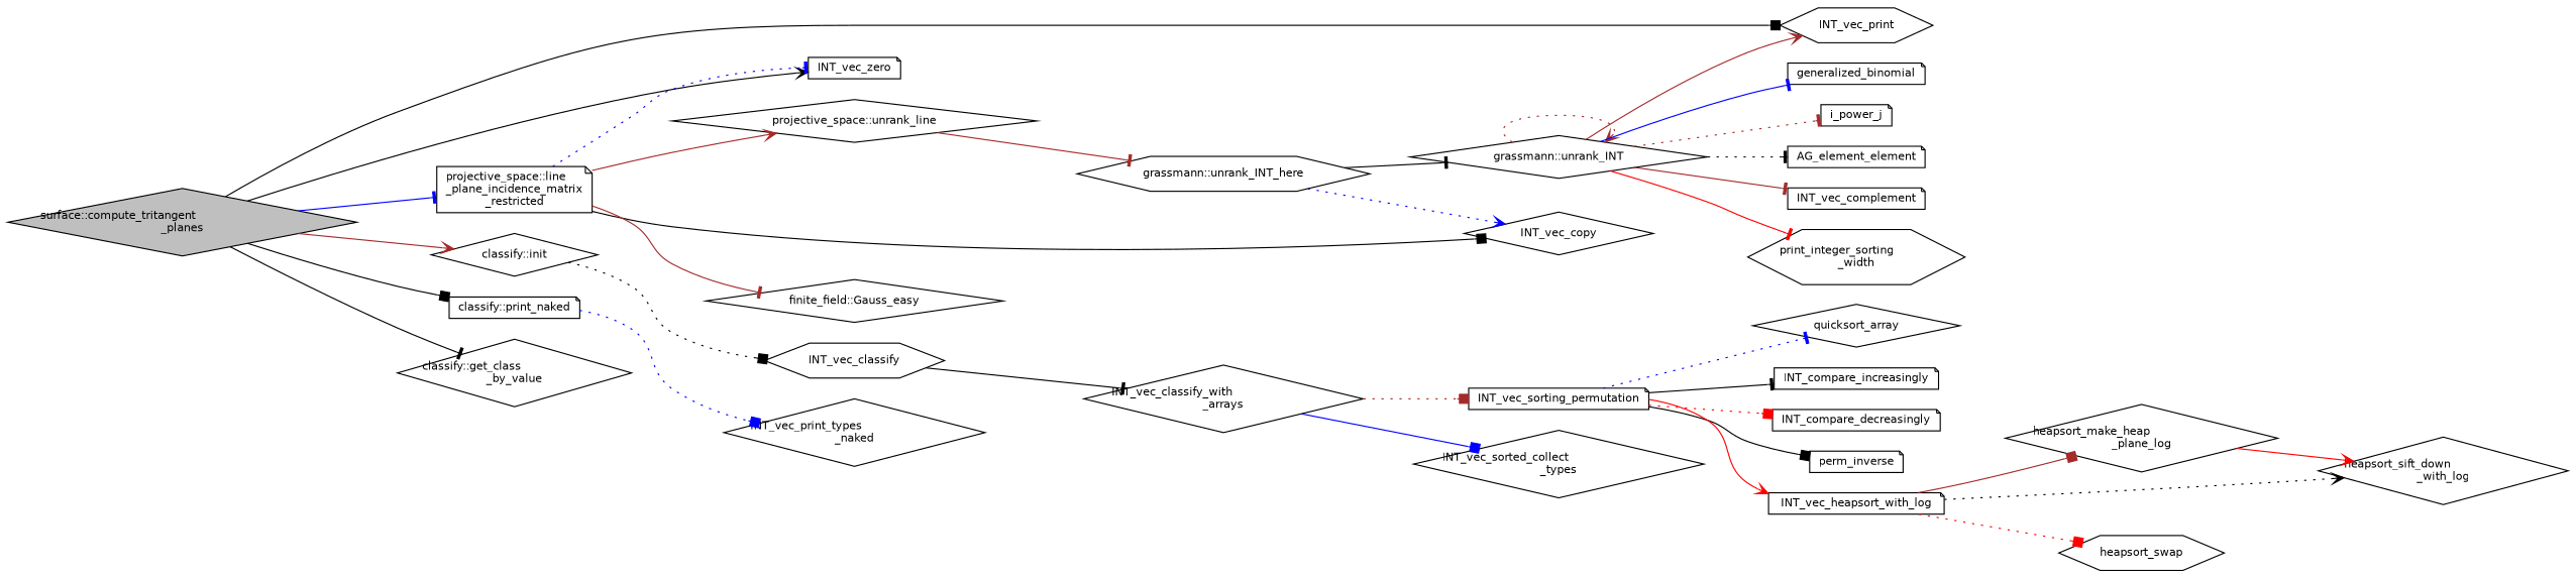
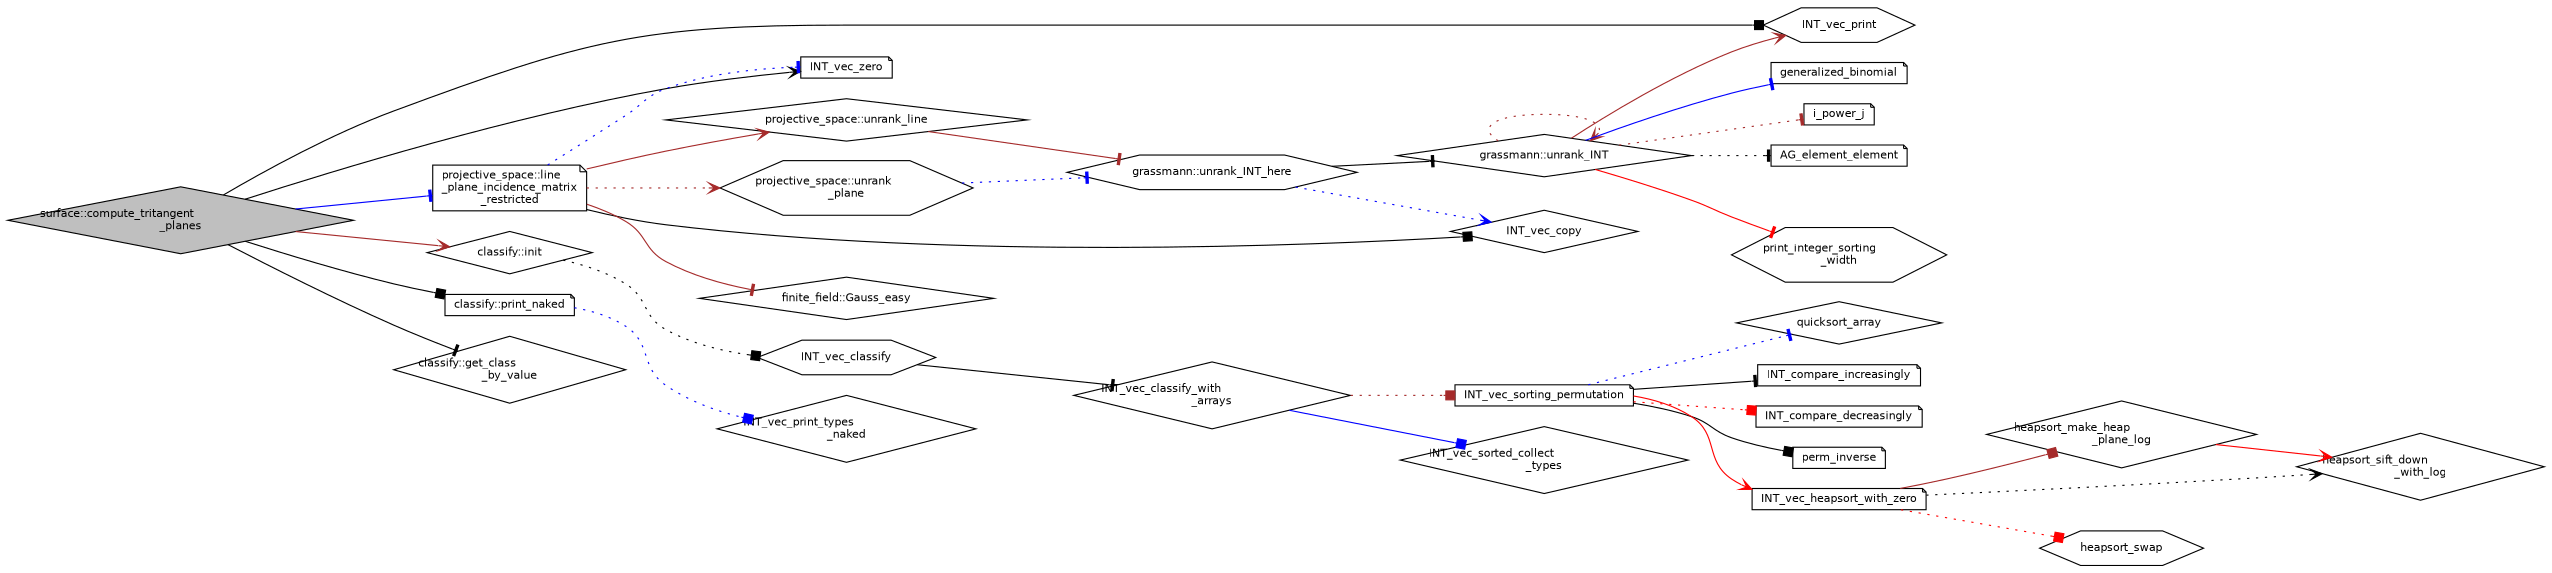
  digraph {
    rankdir=LR
    node [color=black fillcolor=white fontname=Helvetica fontsize=10 shape=diamond style=filled]
    edge [arrowhead=tee color=black fontname=Helvetica fontsize=10 labelfontname=Helvetica labelfontsize=10 style=solid]
    n1 [fillcolor=grey75 fontcolor=black height=0.2 label="surface::compute_tritangent\l_planes" width=0.4]
    n2 [height=0.2 label=INT_vec_print shape=hexagon width=0.4]
    n3 [height=0.2 label="projective_space::line\l_plane_incidence_matrix\l_restricted" shape=note width=0.4]
    n4 [height=0.2 label=INT_vec_zero shape=note width=0.4]
    n5 [height=0.2 label="classify::init" width=0.4]
    n6 [height=0.2 label="classify::print_naked" shape=note width=0.4]
    n7 [height=0.2 label="classify::get_class\l_by_value" width=0.4]
    n8 [height=0.2 label="projective_space::unrank_line" width=0.4]
    n9 [height=0.2 label=INT_vec_copy width=0.4]
+   n10 [height=0.2 label="projective_space::unrank\l_plane" shape=hexagon width=0.4]
    n11 [height=0.2 label="finite_field::Gauss_easy" width=0.4]
    n12 [height=0.2 label=INT_vec_classify shape=hexagon width=0.4]
    n13 [height=0.2 label="INT_vec_print_types\l_naked" width=0.4]
    n14 [height=0.2 label="grassmann::unrank_INT_here" shape=hexagon width=0.4]
    n15 [height=0.2 label="grassmann::unrank_INT" width=0.4]
    n16 [height=0.2 label=generalized_binomial shape=note width=0.4]
    n17 [height=0.2 label=i_power_j shape=note width=0.4]
    n18 [height=0.2 label=AG_element_element shape=note width=0.4]
-   n19 [height=0.2 label=INT_vec_complement shape=note width=0.4]
    n20 [height=0.2 label="print_integer_sorting\l_width" shape=hexagon width=0.4]
    n21 [height=0.2 label="INT_vec_classify_with\l_arrays" width=0.4]
    n22 [height=0.2 label=INT_vec_sorting_permutation shape=note width=0.4]
    n23 [height=0.2 label="INT_vec_sorted_collect\l_types" width=0.4]
    n24 [height=0.2 label=quicksort_array width=0.4]
    n25 [height=0.2 label=INT_compare_increasingly shape=note width=0.4]
    n26 [height=0.2 label=INT_compare_decreasingly shape=note width=0.4]
    n27 [height=0.2 label=perm_inverse shape=note width=0.4]
-   n28 [height=0.2 label=INT_vec_heapsort_with_log shape=note width=0.4]
+   n28 [height=0.2 label=INT_vec_heapsort_with_zero shape=note width=0.4]
    n29 [height=0.2 label="heapsort_make_heap\l_plane_log" width=0.4]
    n30 [height=0.2 label="heapsort_sift_down\l_with_log" width=0.4]
    n31 [height=0.2 label=heapsort_swap shape=hexagon width=0.4]
    n1 -> n2 [arrowhead=box]
    n1 -> n3 [color=blue]
    n1 -> n4 [arrowhead=vee]
    n1 -> n5 [arrowhead=vee color=brown]
    n1 -> n6 [arrowhead=box]
    n1 -> n7
    n3 -> n4 [color=blue style=dotted]
    n3 -> n8 [arrowhead=vee color=brown]
    n3 -> n9 [arrowhead=box]
+   n3 -> n10 [arrowhead=vee color=brown style=dotted]
    n3 -> n11 [color=brown]
    n5 -> n12 [arrowhead=box style=dotted]
    n6 -> n13 [arrowhead=box color=blue style=dotted]
    n8 -> n14 [color=brown]
+   n10 -> n14 [color=blue style=dotted]
    n12 -> n21
    n14 -> n9 [arrowhead=vee color=blue style=dotted]
    n14 -> n15
    n15 -> n2 [arrowhead=vee color=brown]
    n15 -> n15 [arrowhead=vee color=brown style=dotted]
    n15 -> n16 [color=blue]
    n15 -> n17 [color=brown style=dotted]
    n15 -> n18 [style=dotted]
-   n15 -> n19 [color=brown]
    n15 -> n20 [color=red]
    n21 -> n22 [arrowhead=box color=brown style=dotted]
    n21 -> n23 [arrowhead=box color=blue]
    n22 -> n24 [color=blue style=dotted]
    n22 -> n25
    n22 -> n26 [arrowhead=box color=red style=dotted]
    n22 -> n27 [arrowhead=box]
    n22 -> n28 [arrowhead=vee color=red]
    n28 -> n29 [arrowhead=box color=brown]
    n28 -> n30 [arrowhead=vee style=dotted]
    n28 -> n31 [arrowhead=box color=red style=dotted]
    n29 -> n30 [arrowhead=vee color=red]
  }
